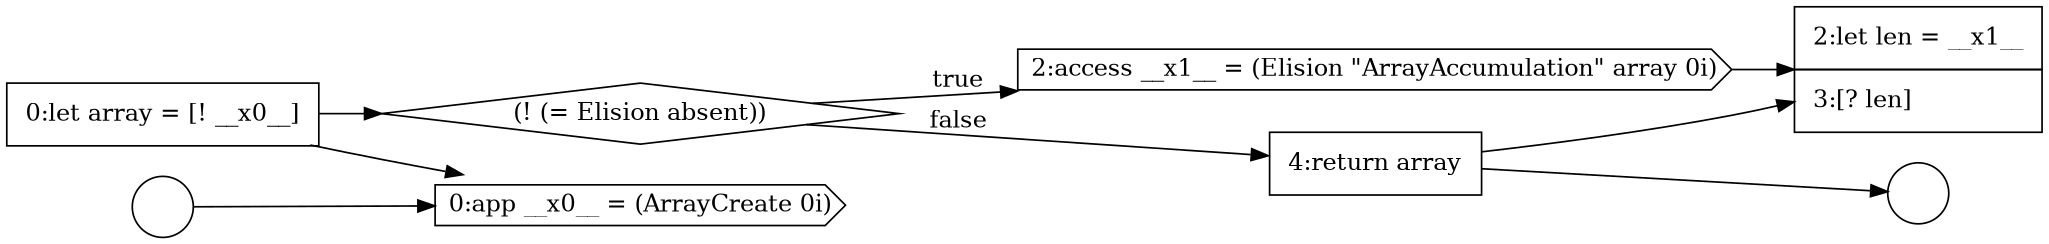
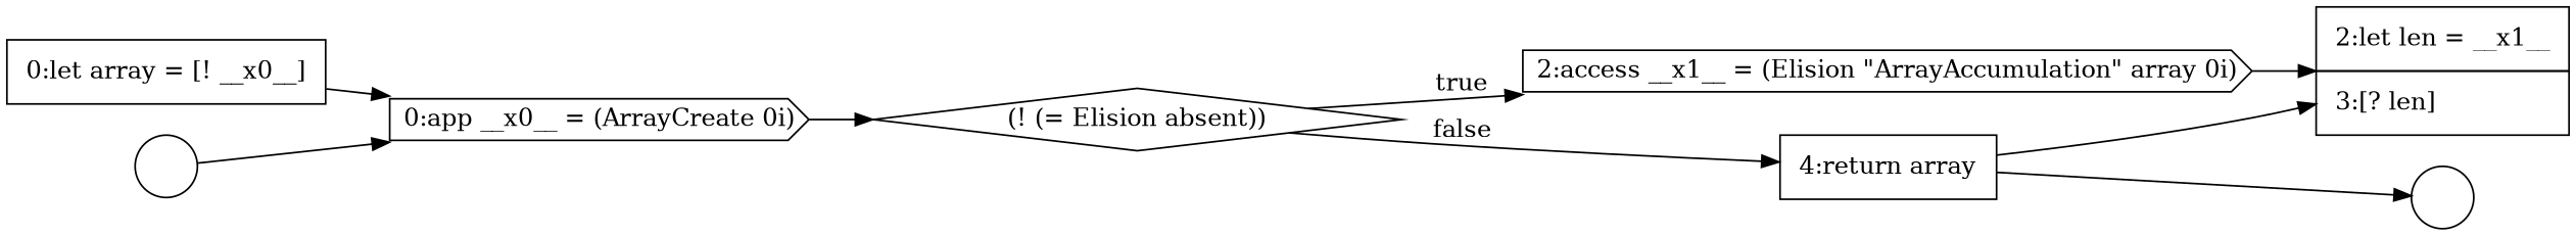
  digraph {
    rankdir=LR
    node [color=black fillcolor=white shape=none style=filled]
    edge [color=black]
    n1 [label=<<font color="black">2:access __x1__ = (Elision &quot;ArrayAccumulation&quot; array 0i)</font>> shape=cds]
    n2 [label=<<font color="black">     <table border="0" cellborder="1" cellspacing="0" cellpadding="10">       <tr><td align="left">2:let len = __x1__</td></tr>       <tr><td align="left">3:[? len]</td></tr>     </table>   </font>> margin=0]
    n3 [label=<<font color="black">     <table border="0" cellborder="1" cellspacing="0" cellpadding="10">       <tr><td align="left">0:let array = [! __x0__]</td></tr>     </table>   </font>> margin=0]
    n4 [label=<<font color="black">(! (= Elision absent))</font>> shape=diamond]
    n5 [label=<<font color="black">0:app __x0__ = (ArrayCreate 0i)</font>> shape=cds]
    n6 [label=<<font color="black">     <table border="0" cellborder="1" cellspacing="0" cellpadding="10">       <tr><td align="left">4:return array</td></tr>     </table>   </font>> margin=0]
    n7 [label=" " shape=circle]
    n8 [label=" " shape=circle]
    n1 -> n2
-   n3 -> n4
+   n5 -> n4
    n3 -> n5
    n4 -> n1 [label=<<font color="black">true</font>>]
    n4 -> n6 [label=<<font color="black">false</font>>]
    n6 -> n2
    n6 -> n7
    n8 -> n5
  }
